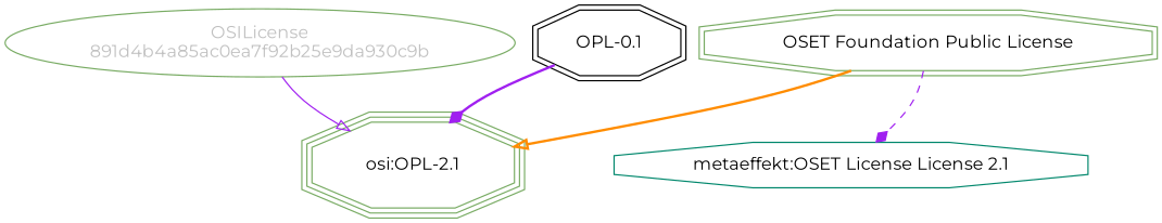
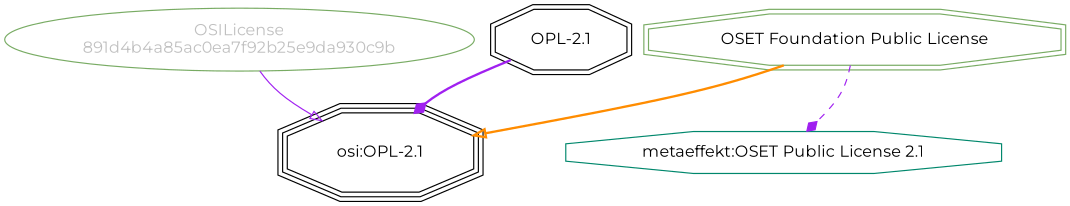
  strict digraph {
    fontname=Montserrat
    splines=curved
    node [fontname=Montserrat shape=doubleoctagon]
    edge [arrowhead=onormal color=purple fontname=Montserrat weight=0.5 style=bold]
    n1 [color="#78ab63" fillcolor="beige;1" fontcolor=gray label="OSILicense\n891d4b4a85ac0ea7f92b25e9da930c9b" shape=ellipse]
-   n2 [label="osi:OPL-2.1" shape=tripleoctagon color="#78ab63"]
-   n3 [color="#00876c" label="metaeffekt:OSET License License 2.1" shape=octagon]
-   n4 [label="OPL-0.1"]
+   n2 [label="osi:OPL-2.1" shape=tripleoctagon]
+   n3 [color="#00876c" label="metaeffekt:OSET Public License 2.1" shape=octagon]
+   n4 [label="OPL-2.1"]
    n5 [color="#78ab63" label="OSET Foundation Public License"]
    n1 -> n2 [style=""]
    n4 -> n2 [arrowhead=diamond weight=0.7]
    n5 -> n2 [color=darkorange weight=0.7]
    n5 -> n3 [arrowhead=diamond style=dashed]
  }
